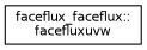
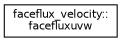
  digraph {
    rankdir=LR
-   n1 [color=black fillcolor=white fontname=Helvetica fontsize=10 height=0.2 label="faceflux_faceflux::\lfacefluxuvw" shape=record style=filled width=0.4]
+   n1 [color=black fillcolor=white fontname=Helvetica fontsize=10 height=0.2 label="faceflux_velocity::\lfacefluxuvw" shape=record style=filled width=0.4]
  }
